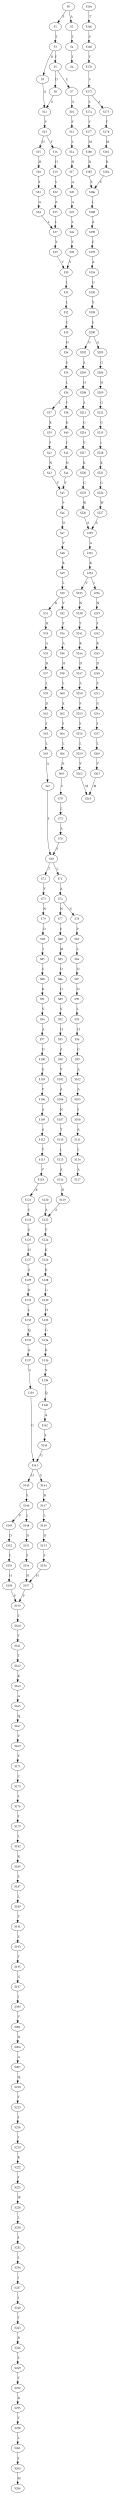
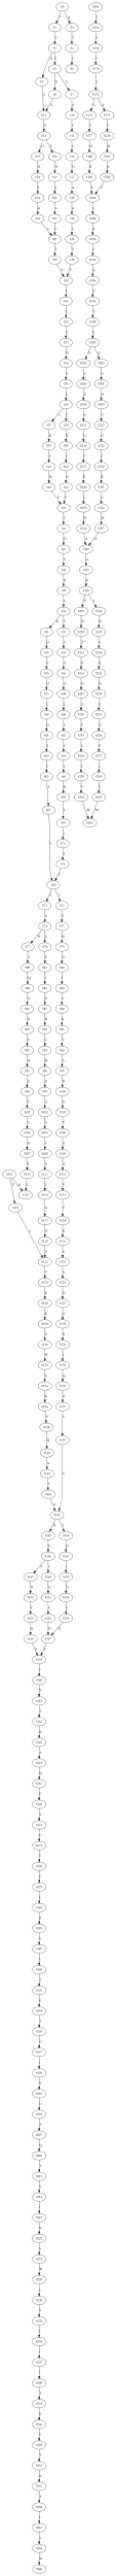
  strict digraph {
    fontname="EB Garamond"
    node [fontname="EB Garamond"]
    edge [fontname="EB Garamond"]
    S0
    S1
    S2
    S3
    S4
    S5
    S9
    S6
    S7
    S8
    S10
    S11
    S12
    S13
    S14
    S15
    S16
    S17
    S18
    S19
    S20
    S21
    S22
    S23
    S24
    S25
    S26
    S27
    S28
    S29
    S30
    S31
    S32
    S33
    S34
    S35
    S36
    S37
    S38
    S39
    S40
    S41
    S42
    S43
    S44
    S45
    S46
    S47
    S48
    S49
    S50
    S51
    S52
    S53
    S54
    S55
    S56
    S57
    S58
    S59
    S60
    S61
    S62
    S63
    S64
    S65
    S66
    S67
    S68
    S69
    S70
    S71
    S72
    S73
    S74
    S75
    S76
    S77
    S78
    S79
    S80
    S81
    S82
    S83
    S84
    S85
    S86
    S87
    S88
    S89
    S90
    S91
    S92
    S93
    S94
    S95
    S96
    S97
    S98
    S99
    S100
    S101
    S102
    S103
    S104
    S105
    S106
    S107
    S108
    S109
    S110
    S111
    S112
    S113
    S114
    S115
    S116
    S117
    S118
    S119
    S120
    S121
    S122
    S123
    S124
    S125
    S126
    S127
    S128
    S129
    S130
    S131
    S132
    S133
    S134
    S135
    S136
    S137
    S138
    S139
    S140
    S141
    S142
    S143
    S144
    S145
    S146
    S147
    S148
    S149
    S150
    S151
    S152
    S153
    S154
    S155
    S156
    S157
    S158
    S159
    S160
    S161
    S162
    S163
    S165
    S164
    S166
    S167
    S168
    S169
    S170
    S171
    S172
    S173
    S174
    S175
    S176
    S177
    S178
    S179
    S180
    S181
    S182
    S183
    S184
    S185
    S186
    S187
    S188
    S189
    S190
    S191
    S192
    S193
    S194
    S195
    S196
    S197
    S198
    n200 [label=S399]
    S200
    S201
    S202
    S203
    S204
    S205
    S206
    S207
    S208
    S209
    S210
    S211
    S212
    S213
    S214
    S215
    S216
    S217
    S218
    S219
    S220
    S221
    S222
    S223
    S224
    S225
    S226
    S227
    S228
    S229
    S230
    S231
    S232
    S233
    S234
    S235
    S236
    S237
    S238
    S239
    S240
    S241
    S242
    S243
    S244
    S245
    S246
    S247
    S248
    S249
    S250
    S251
    S252
    S253
    S254
    S255
    S256
    S257
    S258
    S259
    S260
    S261
    S262
    S263
    S264
    S265
    S266
    S0 -> S1 [label=P]
    S0 -> S2 [label=A]
    S1 -> S3 [label=T]
    S2 -> S4 [label=T]
    S3 -> S5 [label=F]
    S3 -> S9 [label=D]
    S4 -> S6 [label=F]
    S5 -> S7 [label=E]
    S5 -> S8 [label=D]
    S9 -> S11 [label=A]
    S7 -> S10 [label=A]
    S8 -> S11 [label=A]
    S10 -> S12 [label=P]
    S11 -> S13 [label=P]
    S12 -> S14 [label=L]
    S13 -> S15 [label=H]
    S13 -> S16 [label=F]
    S14 -> S17 [label=H]
    S15 -> S18 [label=H]
    S16 -> S19 [label=H]
    S17 -> S20 [label=A]
    S18 -> S21 [label=S]
    S19 -> S22 [label=S]
    S20 -> S23 [label=A]
    S21 -> S24 [label=A]
    S22 -> S25 [label=A]
    S23 -> S26 [label=L]
    S24 -> S27 [label=L]
    S25 -> S27 [label=L]
    S26 -> S28 [label=T]
    S27 -> S29 [label=T]
    S28 -> S30 [label=V]
    S29 -> S30 [label=V]
    S30 -> S31 [label=L]
    S31 -> S32 [label=L]
    S32 -> S33 [label=C]
    S33 -> S34 [label=H]
    S34 -> S35 [label=S]
    S35 -> S36 [label=L]
    S36 -> S37 [label=L]
    S36 -> S38 [label=F]
    S37 -> S39 [label=K]
    S38 -> S40 [label=K]
    S39 -> S41 [label=F]
    S40 -> S42 [label=F]
    S41 -> S43 [label=N]
    S42 -> S44 [label=N]
    S43 -> S45 [label=V]
    S44 -> S45 [label=V]
    S45 -> S46 [label=P]
    S46 -> S47 [label=D]
    S47 -> S48 [label=V]
    S48 -> S49 [label=R]
    S49 -> S50 [label=L]
    S50 -> S51 [label=K]
    S50 -> S52 [label=V]
    S51 -> S53 [label=H]
    S52 -> S54 [label=Y]
    S53 -> S55 [label=A]
    S54 -> S56 [label=A]
    S55 -> S57 [label=H]
    S56 -> S58 [label=H]
    S57 -> S59 [label=L]
    S58 -> S60 [label=L]
    S59 -> S61 [label=D]
    S60 -> S62 [label=E]
    S61 -> S63 [label=S]
    S62 -> S64 [label=S]
    S63 -> S65 [label=L]
    S64 -> S66 [label=L]
    S65 -> S67 [label=A]
    S66 -> S68 [label=K]
    S67 -> S69 [label=S]
    S68 -> S70 [label=S]
    S69 -> S71 [label=L]
    S69 -> S72 [label=T]
    S70 -> S73 [label=L]
    S71 -> S74 [label=A]
    S72 -> S75 [label=V]
    S73 -> S76 [label=A]
    S74 -> S77 [label=N]
    S74 -> S78 [label=G]
    S75 -> S79 [label=N]
    S76 -> S69 [label=S]
    S77 -> S80 [label=P]
    S78 -> S81 [label=P]
    S79 -> S82 [label=D]
    S80 -> S83 [label=M]
    S81 -> S84 [label=L]
    S82 -> S85 [label=I]
    S83 -> S86 [label=D]
    S84 -> S87 [label=D]
    S85 -> S88 [label=S]
    S86 -> S89 [label=D]
    S87 -> S90 [label=D]
    S88 -> S91 [label=K]
    S89 -> S92 [label=V]
    S90 -> S93 [label=L]
    S91 -> S94 [label=V]
    S92 -> S95 [label=H]
    S93 -> S96 [label=H]
    S94 -> S97 [label=A]
    S95 -> S98 [label=A]
    S96 -> S99 [label=G]
    S97 -> S100 [label=D]
    S98 -> S101 [label=V]
    S99 -> S102 [label=A]
    S100 -> S103 [label=G]
    S101 -> S104 [label=A]
    S102 -> S105 [label=A]
    S103 -> S106 [label=V]
    S104 -> S107 [label=N]
    S105 -> S108 [label=S]
    S106 -> S109 [label=A]
    S107 -> S110 [label=T]
    S108 -> S111 [label=A]
    S109 -> S112 [label=A]
    S110 -> S113 [label=L]
    S111 -> S114 [label=L]
    S112 -> S115 [label=V]
-   S113 -> S116 [label=A]
+   S116 -> S113 [label=A]
    S114 -> S117 [label=A]
    S115 -> S118 [label=V]
    S116 -> S119 [label=D]
+   S117 -> S120 [label=D]
    S118 -> S121 [label=K]
    S119 -> S122 [label=A]
    S120 -> S122 [label=A]
    S121 -> S123 [label=S]
    S122 -> S124 [label=V]
    S123 -> S125 [label=G]
    S124 -> S126 [label=K]
    S125 -> S127 [label=H]
    S126 -> S128 [label=K]
    S127 -> S129 [label=A]
    S128 -> S130 [label=G]
    S129 -> S131 [label=R]
    S130 -> S132 [label=H]
    S131 -> S133 [label=L]
    S132 -> S134 [label=G]
    S133 -> S135 [label=Q]
    S134 -> S136 [label=K]
    S135 -> S137 [label=A]
    S136 -> S138 [label=V]
    S137 -> S139 [label=S]
    S138 -> S140 [label=Q]
    S139 -> S141 [label=G]
    S140 -> S142 [label=A]
    S141 -> S143 [label=H]
    S141 -> S144 [label=S]
    S142 -> S145 [label=S]
    S143 -> S146 [label=S]
    S144 -> S147 [label=H]
    S145 -> S141 [label=G]
    S146 -> S148 [label=L]
    S146 -> S149 [label=V]
    S147 -> S150 [label=L]
    S148 -> S151 [label=D]
    S149 -> S152 [label=D]
    S150 -> S153 [label=D]
    S151 -> S154 [label=F]
    S152 -> S155 [label=F]
    S153 -> S156 [label=F]
    S154 -> S157 [label=H]
    S155 -> S158 [label=H]
    S156 -> S157 [label=H]
    S157 -> S159 [label=P]
    S158 -> S159 [label=P]
    S159 -> S160 [label=F]
    S160 -> S161 [label=Y]
    S161 -> S162 [label=T]
    S162 -> S163 [label=K]
    S163 -> S165 [label=A]
    S165 -> S167 [label=Q]
    S164 -> S166 [label=T]
    S166 -> S168 [label=P]
    S167 -> S169 [label=P]
    S168 -> S170 [label=F]
    S169 -> S171 [label=Y]
    S170 -> S172 [label=S]
    S171 -> S173 [label=C]
    S172 -> S174 [label=L]
    S172 -> S175 [label=A]
    S173 -> S176 [label=S]
    S174 -> S177 [label=F]
    S175 -> S178 [label=F]
    S176 -> S179 [label=F]
    S177 -> S180 [label=M]
    S178 -> S181 [label=M]
    S179 -> S182 [label=L]
    S180 -> S183 [label=R]
    S181 -> S184 [label=R]
    S182 -> S185 [label=R]
    S183 -> S186 [label=E]
    S184 -> S186 [label=E]
    S185 -> S187 [label=E]
    S186 -> S188 [label=L]
    S187 -> S189 [label=L]
    S188 -> S190 [label=A]
    S189 -> S191 [label=T]
    S190 -> S192 [label=E]
    S191 -> S193 [label=E]
    S192 -> S194 [label=A]
    S193 -> S195 [label=T]
    S194 -> S196 [label=G]
    S195 -> S197 [label=G]
    S196 -> S198 [label=Y]
    S197 -> n200 [label=I]
    S198 -> S200 [label=E]
    n200 -> S201 [label=V]
    S200 -> S202 [label=G]
    S200 -> S203 [label=A]
    S201 -> S204 [label=D]
    S202 -> S205 [label=A]
    S203 -> S206 [label=G]
    S204 -> S207 [label=A]
    S205 -> S208 [label=H]
    S206 -> S209 [label=H]
    S207 -> S210 [label=Q]
    S208 -> S211 [label=A]
    S209 -> S212 [label=G]
    S210 -> S213 [label=T]
    S211 -> S214 [label=G]
    S212 -> S215 [label=G]
    S213 -> S216 [label=S]
    S214 -> S217 [label=V]
    S215 -> S218 [label=I]
    S216 -> S219 [label=I]
    S217 -> S220 [label=K]
    S218 -> S221 [label=K]
    S219 -> S222 [label=K]
    S220 -> S223 [label=G]
    S221 -> S224 [label=G]
    S222 -> S225 [label=S]
    S223 -> S226 [label=W]
    S224 -> S227 [label=W]
    S225 -> S228 [label=W]
    S226 -> S229 [label=A]
    S227 -> S229 [label=A]
    S228 -> S230 [label=L]
    S229 -> S231 [label=A]
    S230 -> S232 [label=S]
    S231 -> S233 [label=K]
    S232 -> S234 [label=L]
    S233 -> S235 [label=V]
    S233 -> S236 [label=I]
    S234 -> S237 [label=I]
    S235 -> S238 [label=N]
    S236 -> S239 [label=N]
    S237 -> S240 [label=I]
    S238 -> S241 [label=T]
    S239 -> S242 [label=S]
    S240 -> S243 [label=T]
    S241 -> S244 [label=K]
    S242 -> S245 [label=K]
    S243 -> S246 [label=R]
    S244 -> S247 [label=D]
    S245 -> S248 [label=D]
    S246 -> S249 [label=E]
    S247 -> S250 [label=A]
    S248 -> S251 [label=E]
    S249 -> S252 [label=T]
    S250 -> S253 [label=P]
    S251 -> S254 [label=G]
    S252 -> S255 [label=R]
    S253 -> S256 [label=S]
    S254 -> S257 [label=S]
    S255 -> S258 [label=T]
    S256 -> S259 [label=L]
    S257 -> S260 [label=L]
    S258 -> S261 [label=L]
    S259 -> S262 [label=V]
    S260 -> S263 [label=V]
    S261 -> S264 [label=S]
    S262 -> S265 [label=M]
    S263 -> S265 [label=M]
    S264 -> S266 [label=M]
  }
